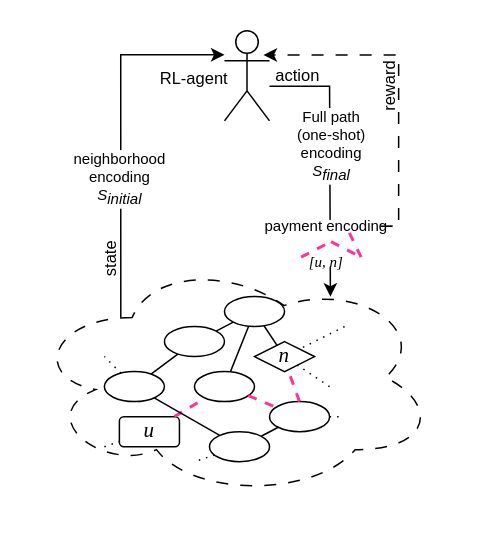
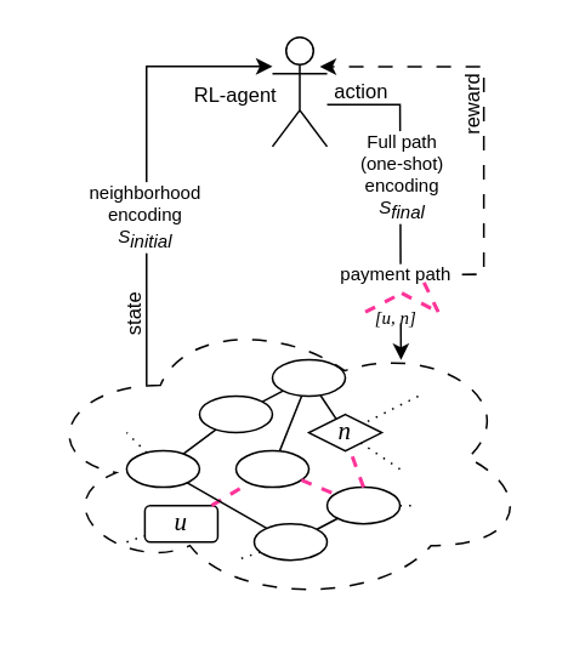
  <mxCell id="0" />
  <mxCell id="1" parent="0" />
  <mxCell id="2" value="" style="group" connectable="0" vertex="1" parent="1"><mxGeometry x="69" y="187" width="230" height="150" as="geometry" /></mxCell>
  <mxCell id="3" value="" style="ellipse;shape=cloud;whiteSpace=wrap;html=1;dashed=1;dashPattern=8 8;" vertex="1" parent="2"><mxGeometry x="-49" y="-16" width="270" height="160" as="geometry" /></mxCell>
  <mxCell id="4" value="" style="ellipse;whiteSpace=wrap;html=1;" vertex="1" parent="2"><mxGeometry x="40" y="30" width="40" height="20" as="geometry" /></mxCell>
  <mxCell id="5" value="&lt;i style=&quot;font-family: symbol; font-size: 14px;&quot;&gt;n&lt;/i&gt;" style="rhombus;whiteSpace=wrap;html=1;" vertex="1" parent="2"><mxGeometry x="100" y="40" width="40" height="20" as="geometry" /></mxCell>
  <mxCell id="6" value="" style="ellipse;whiteSpace=wrap;html=1;" vertex="1" parent="2"><mxGeometry x="60" y="60" width="40" height="20" as="geometry" /></mxCell>
  <mxCell id="7" value="" style="ellipse;whiteSpace=wrap;html=1;" vertex="1" parent="2"><mxGeometry x="110" y="80" width="40" height="20" as="geometry" /></mxCell>
  <mxCell id="8" value="" style="ellipse;whiteSpace=wrap;html=1;" vertex="1" parent="2"><mxGeometry y="60" width="40" height="20" as="geometry" /></mxCell>
  <mxCell id="9" value="&lt;i style=&quot;font-family: symbol; font-size: 14px;&quot;&gt;u&lt;/i&gt;" style="whiteSpace=wrap;html=1;rounded=1;" vertex="1" parent="2"><mxGeometry x="10" y="90" width="40" height="20" as="geometry" /></mxCell>
  <mxCell id="10" value="" style="ellipse;whiteSpace=wrap;html=1;" vertex="1" parent="2"><mxGeometry x="80" y="10" width="40" height="20" as="geometry" /></mxCell>
  <mxCell id="11" value="" style="ellipse;whiteSpace=wrap;html=1;" vertex="1" parent="2"><mxGeometry x="70" y="100" width="40" height="20" as="geometry" /></mxCell>
  <mxCell id="12" value="" style="endArrow=none;html=1;rounded=0;" edge="1" parent="2" source="4" target="10"><mxGeometry width="50" height="50" relative="1" as="geometry"><mxPoint x="130" y="100" as="sourcePoint" /><mxPoint x="180" y="50" as="targetPoint" /></mxGeometry></mxCell>
  <mxCell id="13" value="" style="endArrow=none;html=1;rounded=0;" edge="1" parent="2" source="5" target="10"><mxGeometry width="50" height="50" relative="1" as="geometry"><mxPoint x="130" y="100" as="sourcePoint" /><mxPoint x="180" y="50" as="targetPoint" /></mxGeometry></mxCell>
  <mxCell id="14" value="" style="endArrow=none;html=1;rounded=0;" edge="1" parent="2" source="6" target="10"><mxGeometry width="50" height="50" relative="1" as="geometry"><mxPoint x="130" y="100" as="sourcePoint" /><mxPoint x="180" y="50" as="targetPoint" /></mxGeometry></mxCell>
  <mxCell id="15" value="" style="endArrow=none;html=1;rounded=0;dashed=1;strokeWidth=2;strokeColor=#FF3399;" edge="1" parent="2" source="6" target="7"><mxGeometry width="50" height="50" relative="1" as="geometry"><mxPoint x="130" y="100" as="sourcePoint" /><mxPoint x="180" y="50" as="targetPoint" /></mxGeometry></mxCell>
  <mxCell id="16" value="" style="endArrow=none;html=1;rounded=0;dashed=1;dashPattern=1 4;" edge="1" parent="2" target="5"><mxGeometry width="50" height="50" relative="1" as="geometry"><mxPoint x="150" y="70" as="sourcePoint" /><mxPoint x="180" y="50" as="targetPoint" /></mxGeometry></mxCell>
  <mxCell id="17" value="" style="endArrow=none;html=1;rounded=0;dashed=1;dashPattern=1 4;" edge="1" parent="2" target="5"><mxGeometry width="50" height="50" relative="1" as="geometry"><mxPoint x="160" y="30" as="sourcePoint" /><mxPoint x="180" y="50" as="targetPoint" /></mxGeometry></mxCell>
  <mxCell id="18" value="" style="endArrow=none;html=1;rounded=0;" edge="1" parent="2" source="4" target="8"><mxGeometry width="50" height="50" relative="1" as="geometry"><mxPoint x="130" y="100" as="sourcePoint" /><mxPoint x="180" y="50" as="targetPoint" /></mxGeometry></mxCell>
  <mxCell id="19" value="" style="endArrow=none;html=1;rounded=0;dashed=1;dashPattern=1 4;" edge="1" parent="2" source="8"><mxGeometry width="50" height="50" relative="1" as="geometry"><mxPoint x="130" y="100" as="sourcePoint" /><mxPoint y="50" as="targetPoint" /></mxGeometry></mxCell>
  <mxCell id="20" value="" style="endArrow=none;html=1;rounded=0;dashed=1;strokeWidth=2;strokeColor=#FF3399;" edge="1" parent="2" source="9" target="6"><mxGeometry width="50" height="50" relative="1" as="geometry"><mxPoint x="130" y="100" as="sourcePoint" /><mxPoint x="180" y="50" as="targetPoint" /></mxGeometry></mxCell>
  <mxCell id="21" value="" style="endArrow=none;html=1;rounded=0;dashed=1;dashPattern=1 4;" edge="1" parent="2" target="9"><mxGeometry width="50" height="50" relative="1" as="geometry"><mxPoint y="110" as="sourcePoint" /><mxPoint x="180" y="50" as="targetPoint" /></mxGeometry></mxCell>
  <mxCell id="22" value="" style="endArrow=none;html=1;rounded=0;" edge="1" parent="2" source="11" target="7"><mxGeometry width="50" height="50" relative="1" as="geometry"><mxPoint x="130" y="100" as="sourcePoint" /><mxPoint x="180" y="50" as="targetPoint" /></mxGeometry></mxCell>
  <mxCell id="23" value="" style="endArrow=none;html=1;rounded=0;dashed=1;dashPattern=1 4;" edge="1" parent="2" source="11"><mxGeometry width="50" height="50" relative="1" as="geometry"><mxPoint x="130" y="100" as="sourcePoint" /><mxPoint x="60" y="120" as="targetPoint" /></mxGeometry></mxCell>
  <mxCell id="24" value="" style="endArrow=none;html=1;rounded=0;" edge="1" parent="2" source="8" target="11"><mxGeometry width="50" height="50" relative="1" as="geometry"><mxPoint x="130" y="100" as="sourcePoint" /><mxPoint x="180" y="50" as="targetPoint" /></mxGeometry></mxCell>
  <mxCell id="25" value="" style="endArrow=none;html=1;rounded=0;dashed=1;dashPattern=1 4;" edge="1" parent="2" source="7"><mxGeometry width="50" height="50" relative="1" as="geometry"><mxPoint x="130" y="100" as="sourcePoint" /><mxPoint x="160" y="90" as="targetPoint" /></mxGeometry></mxCell>
  <mxCell id="26" value="" style="endArrow=none;html=1;rounded=0;exitX=0.5;exitY=0;exitDx=0;exitDy=0;entryX=0.582;entryY=1.077;entryDx=0;entryDy=0;entryPerimeter=0;dashed=1;strokeWidth=2;strokeColor=#FF3399;" edge="1" parent="2" source="7" target="5"><mxGeometry width="50" height="50" relative="1" as="geometry"><mxPoint x="100" y="70" as="sourcePoint" /><mxPoint x="150" y="20" as="targetPoint" /></mxGeometry></mxCell>
  <mxCell id="27" value="" style="shape=umlActor;verticalLabelPosition=bottom;verticalAlign=top;html=1;outlineConnect=0;" vertex="1" parent="1"><mxGeometry x="149" y="20" width="30" height="60" as="geometry" /></mxCell>
  <mxCell id="28" value="&lt;span style=&quot;text-wrap: nowrap; background-color: rgb(255, 255, 255); font-size: 11px;&quot;&gt;&lt;font style=&quot;font-size: 11px;&quot;&gt;action&lt;/font&gt;&lt;/span&gt;" style="text;html=1;align=center;verticalAlign=middle;whiteSpace=wrap;rounded=0;rotation=0;fontSize=11;" vertex="1" parent="1"><mxGeometry x="168" y="35" width="60" height="30" as="geometry" /></mxCell>
  <mxCell id="29" value="&lt;span style=&quot;text-wrap: nowrap; background-color: rgb(255, 255, 255); font-size: 11px;&quot;&gt;&lt;font style=&quot;font-size: 11px;&quot;&gt;reward&lt;/font&gt;&lt;/span&gt;" style="text;html=1;align=center;verticalAlign=middle;whiteSpace=wrap;rounded=0;rotation=-90;fontSize=11;" vertex="1" parent="1"><mxGeometry x="229" y="42" width="60" height="30" as="geometry" /></mxCell>
  <mxCell id="30" value="&lt;span style=&quot;text-wrap: nowrap; background-color: rgb(255, 255, 255); font-size: 11px;&quot;&gt;&lt;font style=&quot;font-size: 11px;&quot;&gt;state&lt;/font&gt;&lt;/span&gt;" style="text;html=1;align=center;verticalAlign=middle;whiteSpace=wrap;rounded=0;rotation=-90;fontSize=11;" vertex="1" parent="1"><mxGeometry x="43" y="157" width="60" height="30" as="geometry" /></mxCell>
  <mxCell id="31" style="edgeStyle=orthogonalEdgeStyle;rounded=0;orthogonalLoop=1;jettySize=auto;html=1;exitX=0.222;exitY=0.25;exitDx=0;exitDy=0;exitPerimeter=0;" edge="1" parent="1" source="3"><mxGeometry relative="1" as="geometry"><Array as="points"><mxPoint x="80" y="36" /></Array><mxPoint x="79.94" y="213.83" as="sourcePoint" /><mxPoint x="149" y="36" as="targetPoint" /></mxGeometry></mxCell>
  <mxCell id="32" value="neighborhood&lt;div style=&quot;font-size: 10px;&quot;&gt;encoding&lt;/div&gt;&lt;div style=&quot;font-size: 10px;&quot;&gt;&lt;i style=&quot;font-size: 10px;&quot;&gt;S&lt;/i&gt;&lt;sub style=&quot;font-size: 10px;&quot;&gt;&lt;i style=&quot;font-size: 10px;&quot;&gt;initial&lt;/i&gt;&lt;/sub&gt;&lt;/div&gt;" style="edgeLabel;html=1;align=center;verticalAlign=middle;resizable=0;points=[];fontSize=10;" connectable="0" vertex="1" parent="31"><mxGeometry x="-0.346" y="2" relative="1" as="geometry"><mxPoint x="1" y="-13" as="offset" /></mxGeometry></mxCell>
  <mxCell id="33" value="RL-agent" style="text;html=1;align=center;verticalAlign=middle;whiteSpace=wrap;rounded=0;fontSize=11;" vertex="1" parent="1"><mxGeometry x="99" y="37" width="60" height="30" as="geometry" /></mxCell>
  <mxCell id="34" value="" style="endArrow=classic;html=1;rounded=0;entryX=0.739;entryY=0.163;entryDx=0;entryDy=0;entryPerimeter=0;" edge="1" parent="1" target="3"><mxGeometry relative="1" as="geometry"><mxPoint x="179" y="57" as="sourcePoint" /><mxPoint x="193.84" y="156" as="targetPoint" /><Array as="points"><mxPoint x="219" y="57" /></Array></mxGeometry></mxCell>
  <mxCell id="35" value="&lt;p style=&quot;line-height: 120%;&quot;&gt;&lt;br&gt;&lt;/p&gt;" style="edgeLabel;resizable=0;html=1;;align=center;verticalAlign=middle;" connectable="0" vertex="1" parent="34"><mxGeometry relative="1" as="geometry"><mxPoint x="-10" y="-5" as="offset" /></mxGeometry></mxCell>
  <mxCell id="36" value="Full path&lt;div&gt;(one-shot)&lt;br&gt;&lt;div style=&quot;font-size: 10px;&quot;&gt;encoding&lt;/div&gt;&lt;div style=&quot;font-size: 10px;&quot;&gt;&lt;i style=&quot;font-size: 10px;&quot;&gt;S&lt;/i&gt;&lt;sub style=&quot;font-size: 10px;&quot;&gt;&lt;i style=&quot;font-size: 10px;&quot;&gt;final&lt;/i&gt;&lt;/sub&gt;&lt;br style=&quot;font-size: 10px;&quot;&gt;&lt;/div&gt;&lt;/div&gt;" style="edgeLabel;html=1;align=center;verticalAlign=middle;resizable=0;points=[];fontSize=10;" connectable="0" vertex="1" parent="34"><mxGeometry x="-0.235" relative="1" as="geometry"><mxPoint y="11" as="offset" /></mxGeometry></mxCell>
  <mxCell id="37" value="" style="group;fillColor=default;fontSize=10;" connectable="0" vertex="1" parent="1"><mxGeometry x="177" y="146" width="80" height="31" as="geometry" /></mxCell>
  <mxCell id="38" value="" style="group" connectable="0" vertex="1" parent="37"><mxGeometry x="23" y="4.133" width="40" height="20.667" as="geometry" /></mxCell>
  <mxCell id="39" value="" style="endArrow=none;html=1;rounded=0;dashed=1;strokeWidth=2;strokeColor=#FF3399;" edge="1" parent="38"><mxGeometry width="50" height="50" relative="1" as="geometry"><mxPoint x="20" y="10.333" as="sourcePoint" /><mxPoint x="40" y="20.667" as="targetPoint" /></mxGeometry></mxCell>
  <mxCell id="40" value="" style="endArrow=none;html=1;rounded=0;dashed=1;strokeWidth=2;strokeColor=#FF3399;" edge="1" parent="38"><mxGeometry width="50" height="50" relative="1" as="geometry"><mxPoint y="20.667" as="sourcePoint" /><mxPoint x="20" y="10.333" as="targetPoint" /></mxGeometry></mxCell>
  <mxCell id="41" value="" style="endArrow=none;html=1;rounded=0;dashed=1;strokeWidth=2;strokeColor=#FF3399;" edge="1" parent="38"><mxGeometry width="50" height="50" relative="1" as="geometry"><mxPoint x="40" y="20.667" as="sourcePoint" /><mxPoint x="30" as="targetPoint" /></mxGeometry></mxCell>
- <mxCell id="42" value="&lt;font style=&quot;font-size: 10px;&quot;&gt;&lt;span style=&quot;text-wrap: nowrap; background-color: rgb(255, 255, 255);&quot;&gt;payment&amp;nbsp;&lt;/span&gt;&lt;span style=&quot;text-wrap: nowrap; background-color: initial;&quot;&gt;encoding&lt;/span&gt;&lt;/font&gt;&lt;div style=&quot;font-size: 10px;&quot;&gt;&lt;span style=&quot;text-wrap: nowrap;&quot;&gt;&lt;font style=&quot;font-size: 10px;&quot;&gt;&lt;br&gt;&lt;/font&gt;&lt;/span&gt;&lt;div style=&quot;text-wrap: nowrap;&quot;&gt;&lt;font face=&quot;symbol&quot; style=&quot;font-size: 10px;&quot;&gt;&lt;i style=&quot;&quot;&gt;[u, n]&lt;/i&gt;&lt;/font&gt;&lt;/div&gt;&lt;/div&gt;" style="text;html=1;align=center;verticalAlign=middle;whiteSpace=wrap;rounded=0;fontSize=11;" vertex="1" parent="37"><mxGeometry width="80" height="31.0" as="geometry" /></mxCell>
+ <mxCell id="42" value="&lt;font style=&quot;font-size: 10px;&quot;&gt;&lt;span style=&quot;text-wrap: nowrap; background-color: rgb(255, 255, 255);&quot;&gt;payment&amp;nbsp;&lt;/span&gt;&lt;span style=&quot;text-wrap: nowrap; background-color: initial;&quot;&gt;path&lt;/span&gt;&lt;/font&gt;&lt;div style=&quot;font-size: 10px;&quot;&gt;&lt;span style=&quot;text-wrap: nowrap;&quot;&gt;&lt;font style=&quot;font-size: 10px;&quot;&gt;&lt;br&gt;&lt;/font&gt;&lt;/span&gt;&lt;div style=&quot;text-wrap: nowrap;&quot;&gt;&lt;font face=&quot;symbol&quot; style=&quot;font-size: 10px;&quot;&gt;&lt;i style=&quot;&quot;&gt;[u, n]&lt;/i&gt;&lt;/font&gt;&lt;/div&gt;&lt;/div&gt;" style="text;html=1;align=center;verticalAlign=middle;whiteSpace=wrap;rounded=0;fontSize=11;" vertex="1" parent="37"><mxGeometry width="80" height="31.0" as="geometry" /></mxCell>
  <mxCell id="43" value="" style="endArrow=classic;html=1;rounded=0;edgeStyle=orthogonalEdgeStyle;dashed=1;dashPattern=8 8;" edge="1" parent="37"><mxGeometry width="50" height="50" relative="1" as="geometry"><mxPoint x="76.0" y="4.13" as="sourcePoint" /><mxPoint x="-2" y="-109.87" as="targetPoint" /><Array as="points"><mxPoint x="88" y="4" /><mxPoint x="88" y="-110" /></Array></mxGeometry></mxCell>
